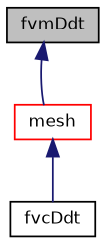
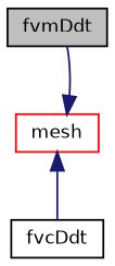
  digraph {
    rankdir=TB
    node [color=black fontname=Helvetica fontsize=10 shape=record]
    edge [color=midnightblue dir=back fontname=Helvetica fontsize=10 labelfontname=Helvetica labelfontsize=10 style=solid]
    n1 [fillcolor=grey75 fontcolor=black height=0.2 label=fvmDdt style=filled width=0.4]
    n2 [color=red height=0.2 label=mesh width=0.4]
    n3 [height=0.2 label=fvcDdt width=0.4]
-   n1 -> n2
+   n2 -> n1
    n2 -> n3
  }
